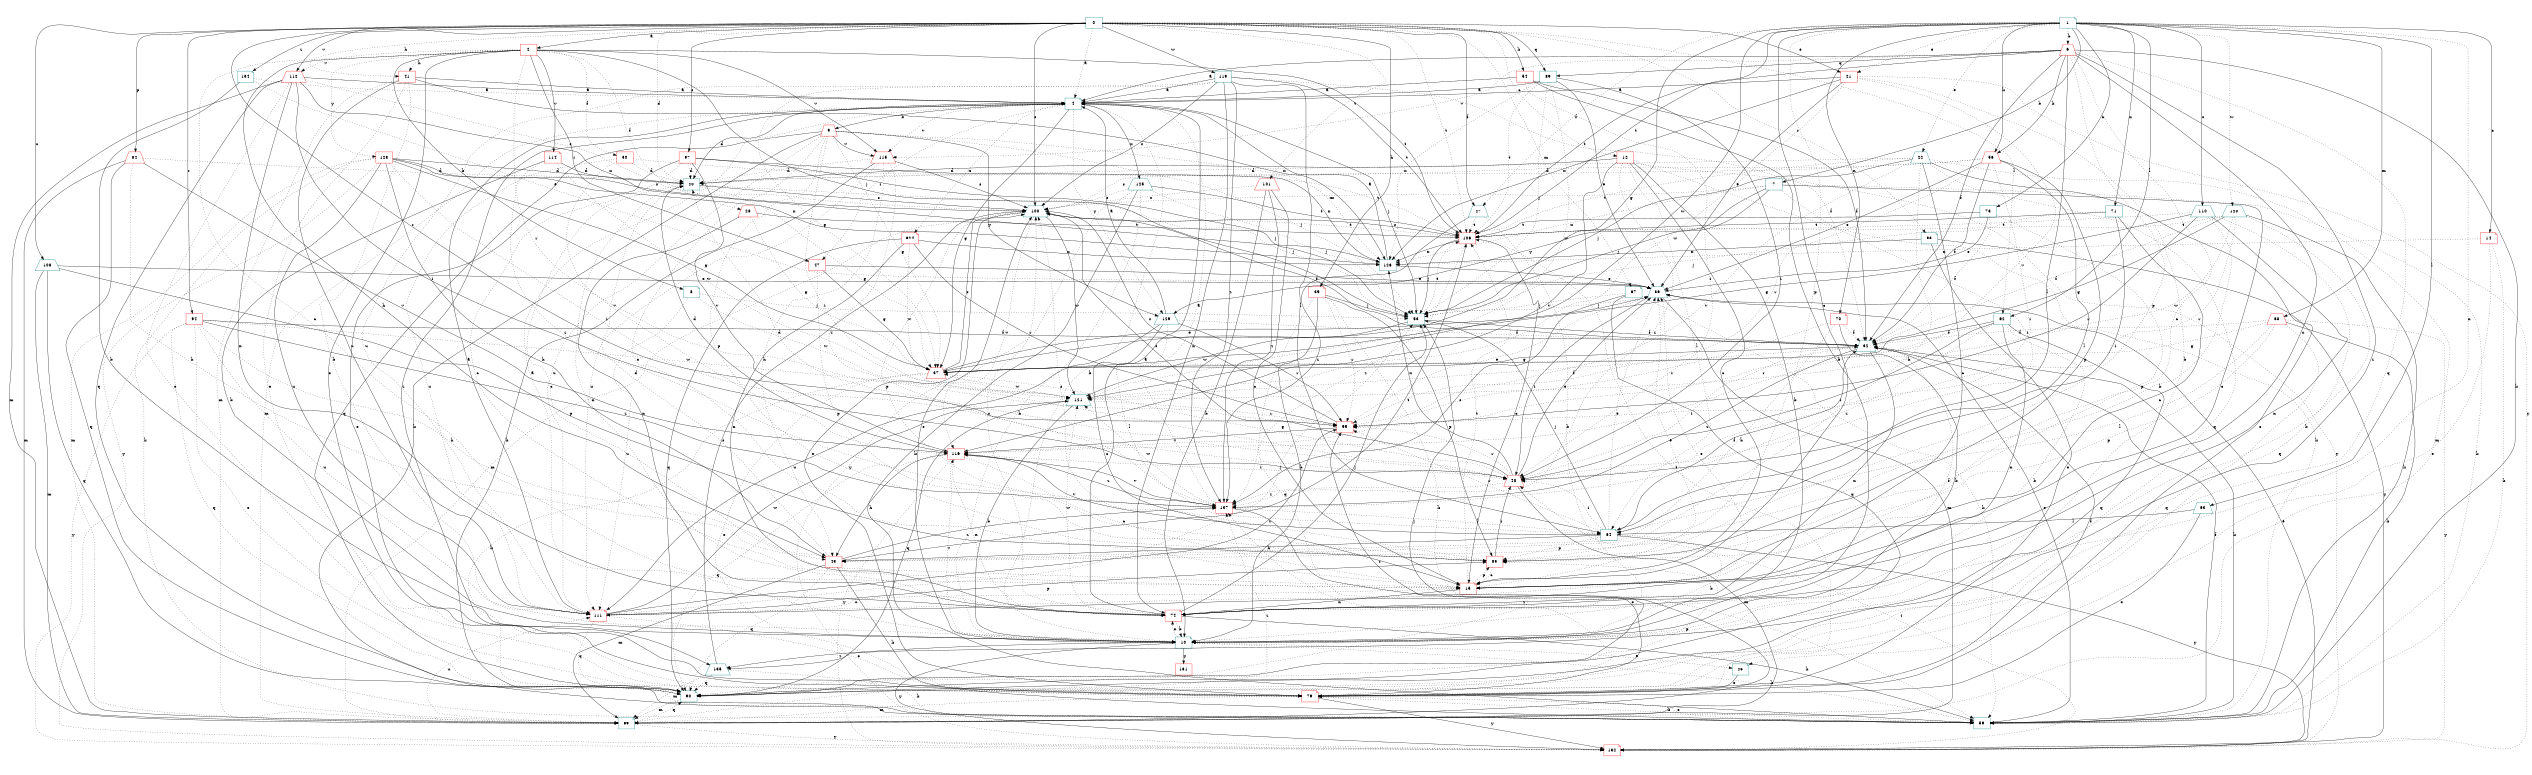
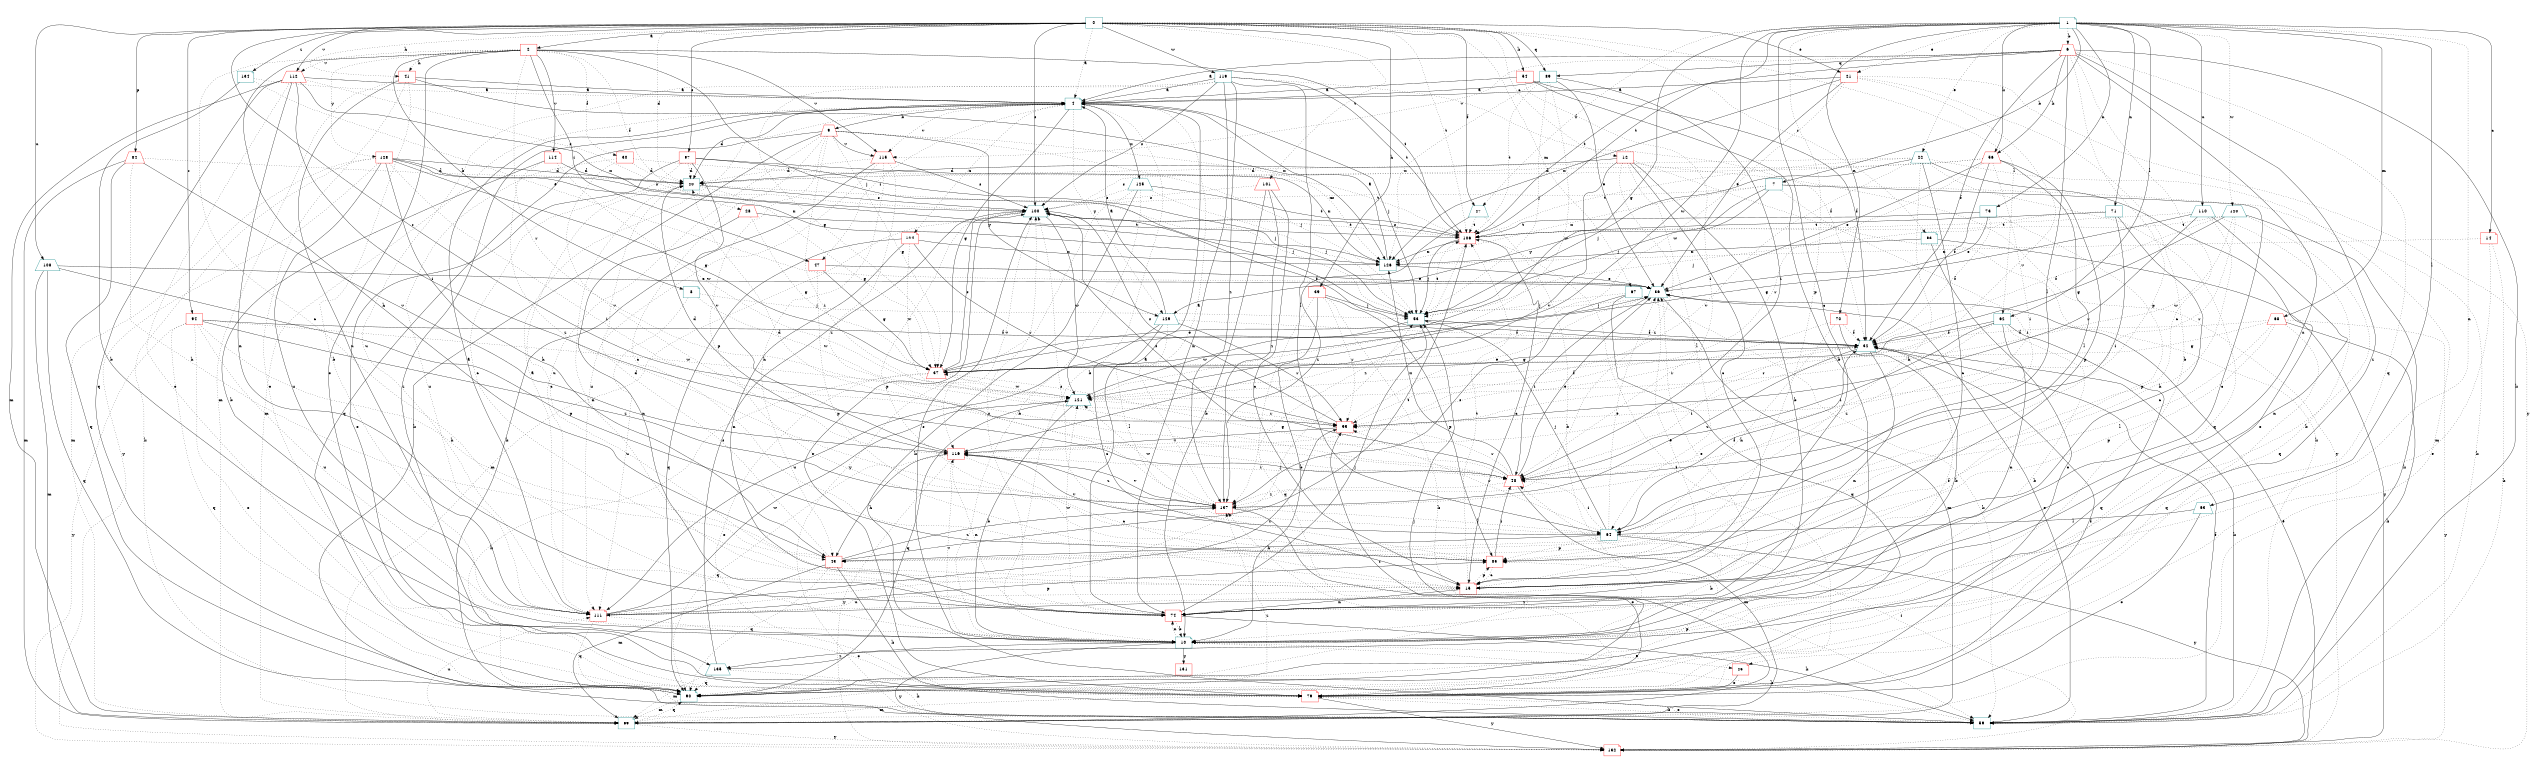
  strict digraph {
    node [color=red shape=box]
    edge [style=solid]
    0 [color=teal]
    2
    4 [color=teal shape=note]
    12
    20 [color=teal]
    21
    27 [color=teal shape=trapezium]
    39 [shape=note]
    41
    54
    62 [color=teal]
    67 [color=teal shape=note]
    84 [shape=trapezium]
    89 [color=teal]
    93 [color=teal shape=note]
    94
    95 [shape=note]
    97
    100 [color=teal shape=trapezium]
    101 [shape=trapezium]
    106
    108 [color=teal shape=trapezium]
    112 [shape=trapezium]
    119 [color=teal]
    134 [color=teal shape=note]
    15 [shape=note]
    8 [color=teal shape=note]
    28 [shape=trapezium]
    30
    43
    47
    53 [color=teal]
    79 [shape=note]
    114 [shape=note]
    115 [shape=trapezium]
    128
    37 [shape=trapezium]
    9 [shape=trapezium]
    10 [color=teal shape=note]
    69 [color=teal shape=note]
-   124 [shape=note label=624]
+   124 [shape=note]
    125 [color=teal shape=trapezium]
    129 [color=teal shape=trapezium]
    135 [color=teal shape=trapezium]
    59 [color=teal]
    64 [color=teal shape=note]
    116
    132 [shape=note]
    137
    74 [shape=note]
    121 [color=teal shape=trapezium]
    126 [color=teal]
    n53 [color=teal label=36 shape=trapezium]
    85
    90 [color=teal shape=note]
    111 [shape=note]
    32 [color=teal shape=trapezium]
    48 [shape=trapezium]
    1 [color=teal shape=note]
    6 [shape=trapezium]
    7 [color=teal]
    14 [shape=note]
    22 [color=teal shape=trapezium]
    56 [shape=trapezium]
    63 [color=teal shape=trapezium]
    68 [shape=trapezium]
    70 [shape=note]
    71 [color=teal]
    73 [color=teal]
    110 [color=teal shape=trapezium]
    120 [color=teal shape=trapezium]
-   25 [color=teal shape=note]
+   25 [shape=note]
    131
    0 -> 2 [label=a]
    0 -> 4 [label=a style=dotted]
    0 -> 12 [label=c style=dotted]
    0 -> 20 [label=d style=dotted]
    0 -> 21 [label=e]
    0 -> 27 [label=f]
    0 -> 39 [label=h]
    0 -> 41 [label=h style=dotted]
    0 -> 54 [label=k]
    0 -> 62 [label=l style=dotted]
    0 -> 67 [label=m style=dotted]
    0 -> 84 [label=p]
    0 -> 89 [label=q]
    0 -> 93 [label=r style=dotted]
    0 -> 94 [label=r]
    0 -> 95 [label=r]
    0 -> 97 [label=s]
    0 -> 100 [label=s]
    0 -> 101 [label=t style=dotted]
    0 -> 106 [label=t style=dotted]
    0 -> 108 [label=u]
    0 -> 112 [label=v]
    0 -> 119 [label=w]
    0 -> 134 [label=z]
    2 -> 41 [label=h style=dotted]
    2 -> 95 [label=r style=dotted]
    2 -> 106 [label=t]
    2 -> 112 [label=v style=dotted]
    2 -> 15 [label=c style=dotted]
    2 -> 8 [label=b]
    2 -> 28 [label=f style=dotted]
    2 -> 30 [label=f style=dotted]
    2 -> 43 [label=h]
    2 -> 47 [label=i]
    2 -> 53 [label=j]
    2 -> 79 [label=o]
    2 -> 114 [label=v]
    2 -> 115 [label=v]
    2 -> 128 [label=y style=dotted]
    4 -> 20 [label=d]
    4 -> 47 [label=i style=dotted]
    4 -> 53 [label=j]
    4 -> 115 [label=v style=dotted]
    4 -> 37 [label=g]
    4 -> 9 [label=b]
    4 -> 10 [label=b style=dotted]
    4 -> 69 [label=m style=dotted]
    4 -> 124 [label=x style=dotted]
    4 -> 125 [label=x]
    4 -> 129 [label=y style=dotted]
    4 -> 135 [label=z]
    12 -> 20 [label=d]
    12 -> 15 [label=c]
    12 -> 10 [label=b]
    12 -> 59 [label=k style=dotted]
    12 -> 64 [label=l style=dotted]
    12 -> 116 [label=v]
    12 -> 132 [label=y style=dotted]
    12 -> 137 [label=z style=dotted]
    20 -> 100 [label=s]
    20 -> 15 [label=c style=dotted]
    20 -> 53 [label=j style=dotted]
    20 -> 37 [label=g style=dotted]
    20 -> 74 [label=n style=dotted]
    21 -> 4 [label=a]
    21 -> 10 [label=b style=dotted]
    21 -> 116 [label=v style=dotted]
    21 -> 132 [label=y style=dotted]
    21 -> 121 [label=w style=dotted]
    21 -> 126 [label=x]
    21 -> n53 [label=e]
    27 -> 106 [label=t style=dotted]
    27 -> 10 [label=b style=dotted]
    27 -> 137 [label=z]
    39 -> 95 [label=r style=dotted]
    39 -> 53 [label=j]
    39 -> 10 [label=b]
    39 -> 59 [label=k style=dotted]
    39 -> 85 [label=p]
    39 -> 90 [label=q style=dotted]
    41 -> 4 [label=a]
    41 -> 79 [label=o style=dotted]
    41 -> 10 [label=b style=dotted]
    41 -> 69 [label=m style=dotted]
    41 -> 126 [label=x]
    41 -> 111 [label=u]
    54 -> 4 [label=a]
    54 -> 10 [label=b]
    54 -> 32 [label=f]
    54 -> 48 [label=i style=dotted]
    62 -> 95 [label=r style=dotted]
    62 -> 10 [label=b style=dotted]
    62 -> 137 [label=z style=dotted]
    62 -> 74 [label=n]
    62 -> 90 [label=q]
    62 -> 32 [label=f]
    62 -> 48 [label=i]
    67 -> 53 [label=j style=dotted]
    67 -> 59 [label=k style=dotted]
    67 -> 137 [label=s]
    67 -> 90 [label=q]
    84 -> 20 [label=d style=dotted]
    84 -> 43 [label=h style=dotted]
    84 -> 69 [label=m]
    84 -> 116 [label=v]
    84 -> 90 [label=q]
    89 -> 4 [label=a]
    89 -> 106 [label=t style=dotted]
    89 -> 53 [label=j style=dotted]
    89 -> 121 [label=w style=dotted]
    89 -> 126 [label=x style=dotted]
    89 -> n53 [label=e]
    89 -> 48 [label=i]
    93 -> 79 [label=o]
    93 -> 132 [label=y]
    93 -> 126 [label=x]
    94 -> 43 [label=h style=dotted]
    94 -> 79 [label=o style=dotted]
    94 -> 132 [label=y style=dotted]
    94 -> 137 [label=z]
    94 -> 121 [label=w style=dotted]
    94 -> 90 [label=q style=dotted]
    94 -> 111 [label=u style=dotted]
    94 -> 32 [label=f]
    95 -> 100 [label=s]
    95 -> 116 [label=v]
    95 -> n53 [label=e style=dotted]
    97 -> 20 [label=d style=dotted]
    97 -> 15 [label=c style=dotted]
    97 -> 53 [label=j]
    97 -> 79 [label=o]
    97 -> 116 [label=v]
    97 -> 126 [label=x]
    100 -> 106 [label=t style=dotted]
    100 -> 79 [label=o]
    100 -> 69 [label=m style=dotted]
    100 -> 116 [label=v style=dotted]
    100 -> 121 [label=w]
    100 -> 85 [label=p style=dotted]
    100 -> 32 [label=f]
    101 -> 100 [label=s style=dotted]
    101 -> 15 [label=c]
    101 -> 10 [label=b]
    101 -> 137 [label=z]
    106 -> 100 [label=s]
    106 -> 15 [label=c]
    106 -> 53 [label=j]
    106 -> 137 [label=z style=dotted]
    106 -> 126 [label=x]
    108 -> 69 [label=m]
    108 -> n53 [label=e]
    108 -> 85 [label=p]
    108 -> 90 [label=q]
    112 -> 4 [label=a]
    112 -> 100 [label=s style=dotted]
    112 -> 79 [label=o style=dotted]
    112 -> 69 [label=m]
    112 -> 74 [label=n]
    112 -> 126 [label=x]
    112 -> 90 [label=q]
    112 -> 48 [label=i]
    119 -> 4 [label=a]
    119 -> 100 [label=s]
    119 -> 106 [label=t]
    119 -> 37 [label=g style=dotted]
    119 -> 64 [label=l]
    119 -> 137 [label=z]
    119 -> 74 [label=n]
    119 -> 111 [label=u style=dotted]
    119 -> 32 [label=f style=dotted]
    134 -> 4 [label=a style=dotted]
    134 -> 10 [label=b]
    134 -> n53 [label=e style=dotted]
    15 -> 106 [label=t style=dotted]
    15 -> 74 [label=n]
    15 -> n53 [label=e style=dotted]
    15 -> 85 [label=p style=dotted]
    15 -> 111 [label=u style=dotted]
    8 -> 53 [label=j style=dotted]
    8 -> 121 [label=w style=dotted]
    8 -> 111 [label=u style=dotted]
    28 -> 106 [label=t]
    28 -> 37 [label=g style=dotted]
    28 -> 74 [label=n]
    30 -> 20 [label=d style=dotted]
    30 -> 106 [label=t style=dotted]
    30 -> 116 [label=v style=dotted]
    30 -> 111 [label=u style=dotted]
    43 -> 20 [label=d style=dotted]
    43 -> 106 [label=t]
    43 -> 69 [label=m]
    43 -> 59 [label=k]
    43 -> 137 [label=z]
    43 -> 90 [label=q style=dotted]
    47 -> 37 [label=g]
    47 -> n53 [label=e]
    47 -> 85 [label=p style=dotted]
    53 -> 106 [label=t style=dotted]
    53 -> 121 [label=w]
    53 -> 32 [label=f]
    79 -> 106 [label=t style=dotted]
    79 -> 69 [label=m style=dotted]
    79 -> 59 [label=k style=dotted]
    79 -> 132 [label=y]
    79 -> 137 [label=z style=dotted]
    79 -> 32 [label=f]
    114 -> 20 [label=d]
    114 -> 10 [label=b]
    114 -> 137 [label=z style=dotted]
    114 -> 121 [label=w style=dotted]
    115 -> 20 [label=d style=dotted]
    115 -> 100 [label=s]
    115 -> 43 [label=h style=dotted]
    115 -> 59 [label=k]
    115 -> 137 [label=z style=dotted]
    115 -> 111 [label=u style=dotted]
    128 -> 20 [label=d]
    128 -> 100 [label=s]
    128 -> 43 [label=h]
    128 -> 37 [label=g]
    128 -> 69 [label=m style=dotted]
    128 -> 59 [label=k style=dotted]
    128 -> 132 [label=y style=dotted]
    128 -> 126 [label=x]
    128 -> 111 [label=u]
    128 -> 48 [label=i style=dotted]
    37 -> 100 [label=s]
    37 -> 79 [label=o style=dotted]
    37 -> 59 [label=k style=dotted]
    37 -> 121 [label=w style=dotted]
    37 -> n53 [label=e]
    9 -> 15 [label=c style=dotted]
    9 -> 53 [label=j style=dotted]
    9 -> 115 [label=v]
    9 -> 37 [label=g style=dotted]
    9 -> 129 [label=y]
    9 -> 59 [label=k]
    9 -> 126 [label=x style=dotted]
    9 -> 85 [label=p style=dotted]
    9 -> 90 [label=q]
    9 -> 111 [label=u style=dotted]
    9 -> 48 [label=i style=dotted]
    10 -> 4 [label=a style=dotted]
    10 -> 100 [label=s]
    10 -> 135 [label=z]
    10 -> 59 [label=k style=dotted]
    10 -> 116 [label=v style=dotted]
    10 -> 132 [label=y]
    10 -> 74 [label=n style=dotted]
    10 -> 25 [label=e style=dotted]
    10 -> 131 [label=y]
    69 -> 53 [label=j]
    69 -> 132 [label=y style=dotted]
    69 -> 137 [label=z style=dotted]
    69 -> 90 [label=q style=dotted]
    69 -> 111 [label=u style=dotted]
    124 -> 95 [label=r]
    124 -> 74 [label=n]
    124 -> 121 [label=w style=dotted]
    124 -> 126 [label=x]
    124 -> 90 [label=q]
    125 -> 100 [label=s style=dotted]
    125 -> 106 [label=t]
    125 -> 53 [label=j style=dotted]
    125 -> 10 [label=b style=dotted]
    125 -> 59 [label=k]
    125 -> 132 [label=y style=dotted]
    129 -> 4 [label=a]
    129 -> 95 [label=r]
    129 -> 15 [label=c]
    129 -> 64 [label=l style=dotted]
    129 -> 111 [label=u]
    129 -> 32 [label=f style=dotted]
    135 -> 100 [label=s]
    135 -> 69 [label=m style=dotted]
    135 -> 59 [label=k style=dotted]
    135 -> 90 [label=q style=dotted]
    59 -> 79 [label=o style=dotted]
    59 -> n53 [label=e]
    59 -> 32 [label=f]
    64 -> 95 [label=r style=dotted]
    64 -> 43 [label=h]
    64 -> 53 [label=j]
    64 -> 10 [label=b style=dotted]
    64 -> 116 [label=v]
    64 -> 132 [label=y]
    64 -> n53 [label=e style=dotted]
    64 -> 85 [label=p style=dotted]
    64 -> 32 [label=f]
    64 -> 48 [label=i style=dotted]
    116 -> 20 [label=d]
    116 -> 15 [label=c style=dotted]
    116 -> 43 [label=h]
    116 -> 132 [label=y style=dotted]
    116 -> 137 [label=z]
    116 -> 74 [label=n style=dotted]
    116 -> 90 [label=q style=dotted]
    116 -> 48 [label=i style=dotted]
    132 -> n53 [label=e]
    132 -> 48 [label=i style=dotted]
    137 -> 4 [label=a style=dotted]
    137 -> 79 [label=o]
    137 -> 64 [label=l style=dotted]
    137 -> 116 [label=v]
    137 -> 121 [label=w style=dotted]
    74 -> 4 [label=a]
    74 -> 100 [label=s style=dotted]
    74 -> 53 [label=j]
    74 -> 10 [label=b style=dotted]
    74 -> 59 [label=k]
    74 -> 121 [label=w style=dotted]
    74 -> 32 [label=f style=dotted]
    121 -> 95 [label=r style=dotted]
    121 -> 10 [label=b]
    121 -> 90 [label=q]
    121 -> 32 [label=f style=dotted]
    126 -> 4 [label=a]
    126 -> n53 [label=e]
    n53 -> 53 [label=j style=dotted]
    n53 -> 69 [label=m]
    n53 -> 48 [label=i]
    85 -> 100 [label=s style=dotted]
    85 -> 15 [label=c style=dotted]
    85 -> 48 [label=i]
    90 -> 95 [label=r]
    90 -> 69 [label=m style=dotted]
    90 -> 85 [label=p style=dotted]
    111 -> 4 [label=a]
    111 -> 95 [label=r]
    111 -> 53 [label=j style=dotted]
    111 -> 79 [label=o style=dotted]
    111 -> 121 [label=w]
    111 -> n53 [label=e style=dotted]
    111 -> 85 [label=p]
    111 -> 90 [label=q style=dotted]
    32 -> 37 [label=g]
    32 -> 59 [label=k]
    32 -> 137 [label=z]
    32 -> 74 [label=n]
    32 -> 48 [label=i style=dotted]
    48 -> 20 [label=d style=dotted]
    48 -> 95 [label=r style=dotted]
    48 -> 100 [label=s]
    48 -> 37 [label=g style=dotted]
    48 -> 69 [label=m]
    48 -> 137 [label=z style=dotted]
    48 -> 126 [label=x]
    48 -> n53 [label=e]
    1 -> 21 [label=e style=dotted]
    1 -> 27 [label=f style=dotted]
    1 -> 62 [label=l]
    1 -> 106 [label=t]
    1 -> 15 [label=c]
    1 -> 37 [label=g]
    1 -> 74 [label=n style=dotted]
    1 -> 121 [label=w]
    1 -> 85 [label=p style=dotted]
    1 -> 6 [label=b style=dotted]
    1 -> 7 [label=b]
    1 -> 14 [label=c]
    1 -> 22 [label=e style=dotted]
    1 -> 56 [label=k]
    1 -> 63 [label=l]
    1 -> 68 [label=m]
    1 -> 70 [label=n]
    1 -> 71 [label=n]
    1 -> 73 [label=n]
    1 -> 110 [label=u]
    1 -> 120 [label=w style=dotted]
    6 -> 4 [label=a]
    6 -> 89 [label=q]
    6 -> 106 [label=t]
    6 -> 15 [label=c style=dotted]
    6 -> 115 [label=v style=dotted]
    6 -> 135 [label=z]
    6 -> 59 [label=k]
    6 -> 64 [label=l]
    6 -> 85 [label=p style=dotted]
    6 -> 90 [label=q style=dotted]
    6 -> 111 [label=u]
    6 -> 32 [label=f]
    6 -> 56 [label=k]
    7 -> 100 [label=s style=dotted]
    7 -> 15 [label=c]
    7 -> 53 [label=j]
    7 -> 129 [label=y]
    7 -> 59 [label=k style=dotted]
    7 -> 126 [label=x style=dotted]
    7 -> 48 [label=i style=dotted]
    14 -> 59 [label=k style=dotted]
    14 -> 126 [label=x style=dotted]
    14 -> 25 [label=e style=dotted]
    22 -> 20 [label=d style=dotted]
    22 -> 106 [label=t style=dotted]
    22 -> 15 [label=c]
    22 -> 43 [label=h style=dotted]
    22 -> 53 [label=j]
    22 -> 79 [label=o]
    22 -> 69 [label=m style=dotted]
    22 -> 116 [label=v style=dotted]
    22 -> 90 [label=q style=dotted]
    56 -> 20 [label=d style=dotted]
    56 -> 95 [label=r style=dotted]
    56 -> 100 [label=s style=dotted]
    56 -> 64 [label=l]
    56 -> n53 [label=e]
    56 -> 85 [label=p]
    56 -> 32 [label=f]
    56 -> 48 [label=i style=dotted]
    63 -> 79 [label=o]
    63 -> 64 [label=l]
    68 -> 37 [label=g style=dotted]
    68 -> 59 [label=k]
    68 -> 64 [label=l style=dotted]
    68 -> 132 [label=y style=dotted]
    68 -> 85 [label=p style=dotted]
    68 -> 90 [label=q style=dotted]
    68 -> 32 [label=f style=dotted]
    70 -> 95 [label=r style=dotted]
    70 -> 43 [label=h style=dotted]
    70 -> 10 [label=b]
    70 -> 32 [label=f style=dotted]
    71 -> 106 [label=t]
    71 -> 15 [label=c]
    71 -> 53 [label=j style=dotted]
    71 -> 48 [label=i]
    73 -> 106 [label=t]
    73 -> n53 [label=e]
    73 -> 85 [label=p style=dotted]
    73 -> 32 [label=f style=dotted]
    110 -> 95 [label=r]
    110 -> 106 [label=t style=dotted]
    110 -> 43 [label=h style=dotted]
    110 -> 37 [label=g]
    110 -> 74 [label=n]
    110 -> 90 [label=q style=dotted]
    120 -> 95 [label=r style=dotted]
    120 -> 106 [label=t style=dotted]
    120 -> 37 [label=g]
    120 -> 10 [label=b style=dotted]
    120 -> 59 [label=k]
    120 -> 121 [label=w style=dotted]
    120 -> 32 [label=f style=dotted]
    25 -> 79 [label=o]
  }
